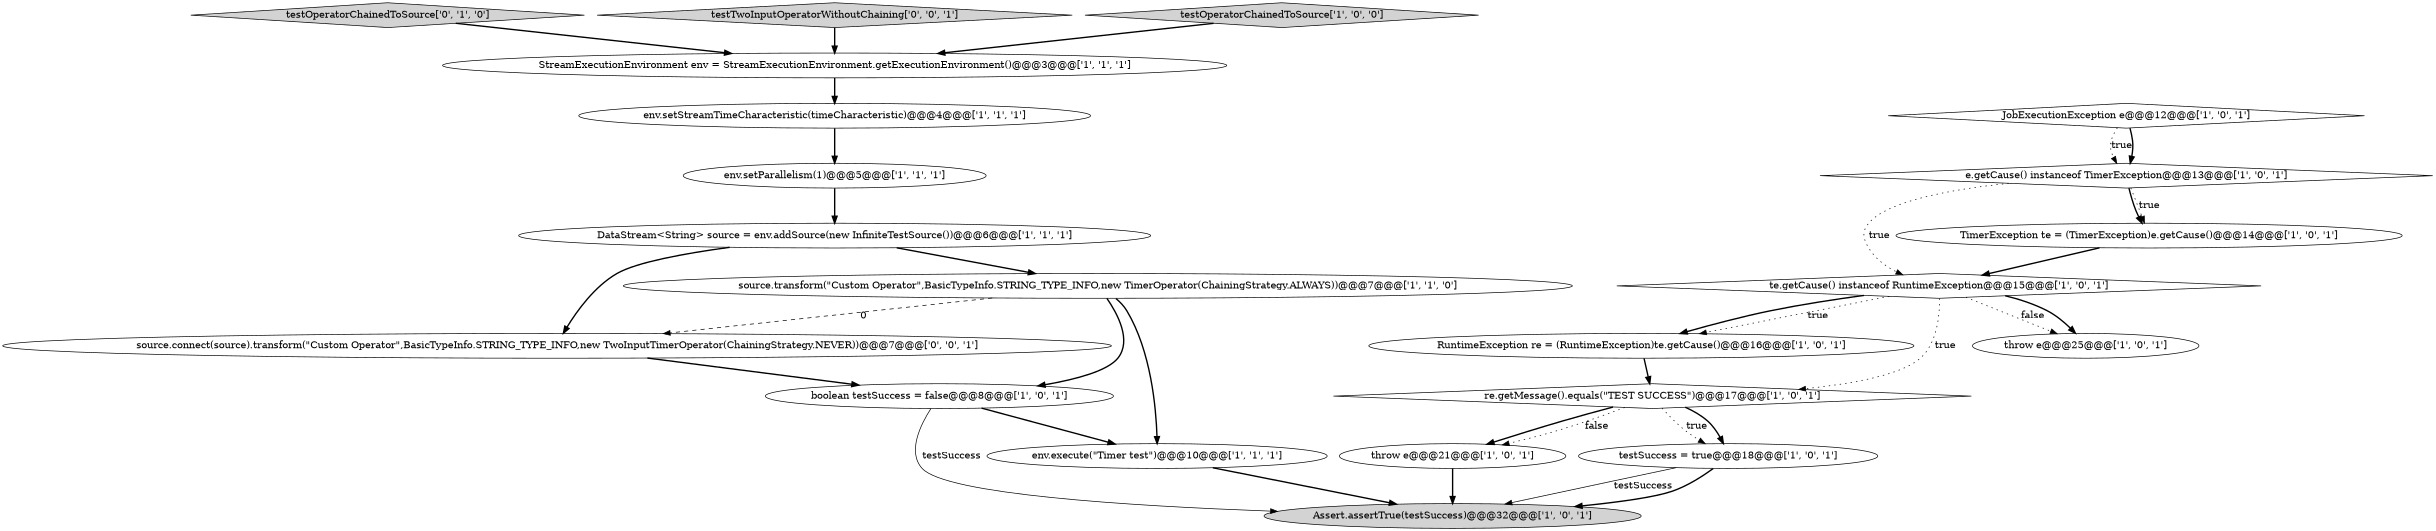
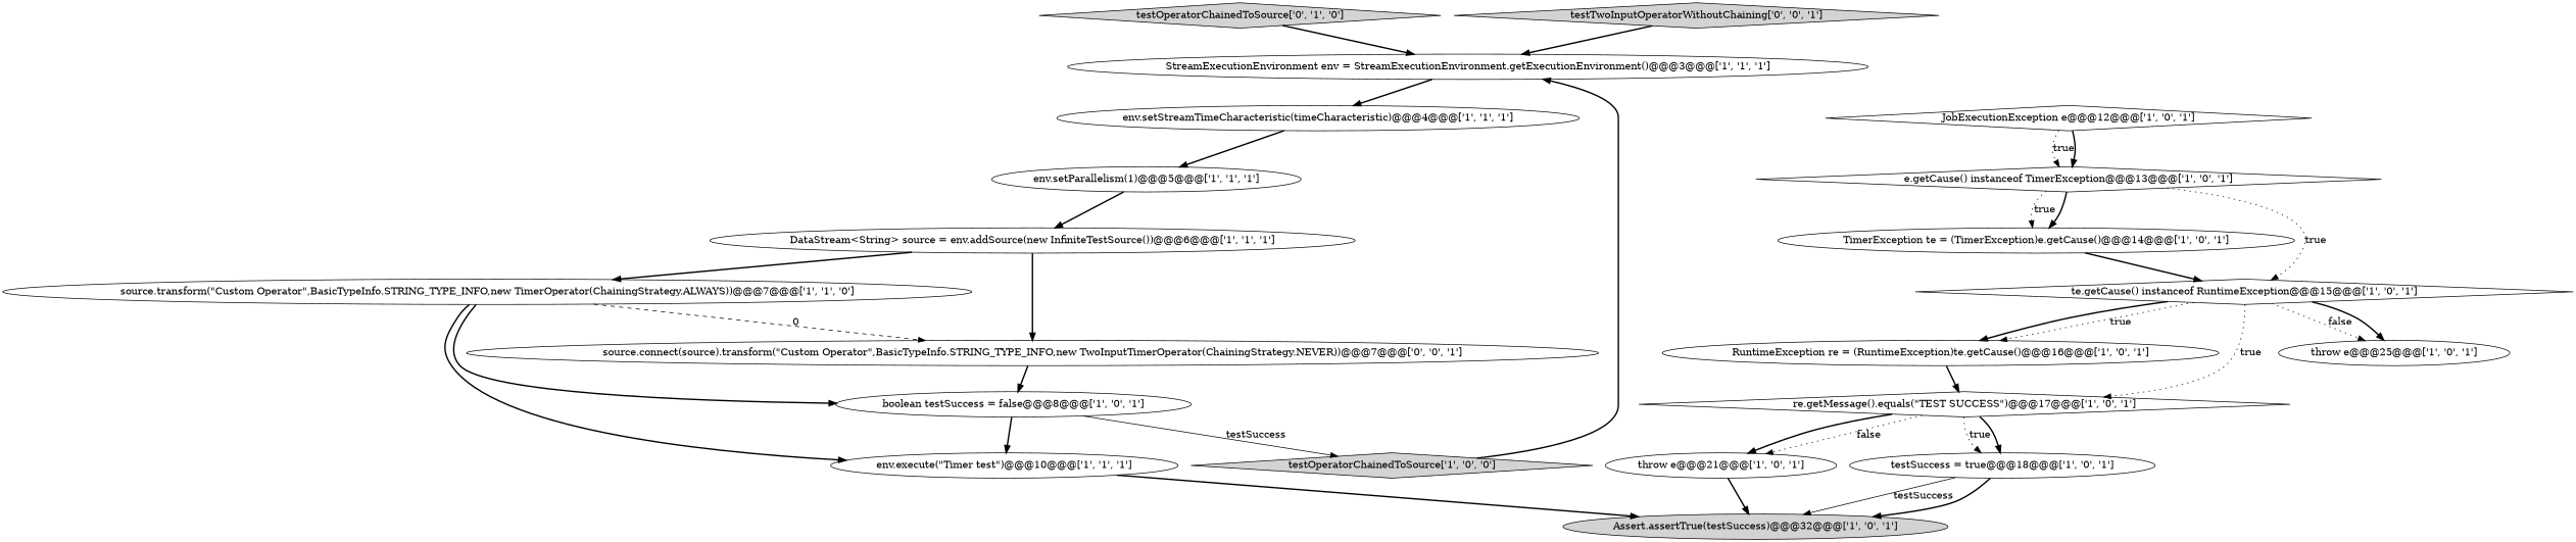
  digraph {
    node [fillcolor=white shape=ellipse style=filled]
    edge [style=bold]
    n1 [fillcolor=lightgray label="testOperatorChainedToSource['0', '1', '0']" shape=diamond]
    n2 [label="StreamExecutionEnvironment env = StreamExecutionEnvironment.getExecutionEnvironment()@@@3@@@['1', '1', '1']"]
    n3 [label="env.setStreamTimeCharacteristic(timeCharacteristic)@@@4@@@['1', '1', '1']"]
    n4 [fillcolor=lightgray label="Assert.assertTrue(testSuccess)@@@32@@@['1', '0', '1']"]
    n5 [label="env.setParallelism(1)@@@5@@@['1', '1', '1']"]
    n6 [label="DataStream<String> source = env.addSource(new InfiniteTestSource())@@@6@@@['1', '1', '1']"]
    n7 [label="source.connect(source).transform(\"Custom Operator\",BasicTypeInfo.STRING_TYPE_INFO,new TwoInputTimerOperator(ChainingStrategy.NEVER))@@@7@@@['0', '0', '1']"]
    n8 [label="source.transform(\"Custom Operator\",BasicTypeInfo.STRING_TYPE_INFO,new TimerOperator(ChainingStrategy.ALWAYS))@@@7@@@['1', '1', '0']"]
    n9 [label="te.getCause() instanceof RuntimeException@@@15@@@['1', '0', '1']" shape=diamond]
    n10 [label="RuntimeException re = (RuntimeException)te.getCause()@@@16@@@['1', '0', '1']"]
    n11 [label="re.getMessage().equals(\"TEST SUCCESS\")@@@17@@@['1', '0', '1']" shape=diamond]
    n12 [label="throw e@@@25@@@['1', '0', '1']"]
    n13 [label="throw e@@@21@@@['1', '0', '1']"]
    n14 [label="testSuccess = true@@@18@@@['1', '0', '1']"]
    n15 [label="boolean testSuccess = false@@@8@@@['1', '0', '1']"]
    n16 [label="env.execute(\"Timer test\")@@@10@@@['1', '1', '1']"]
    n17 [fillcolor=lightgray label="testTwoInputOperatorWithoutChaining['0', '0', '1']" shape=diamond]
    n18 [label="e.getCause() instanceof TimerException@@@13@@@['1', '0', '1']" shape=diamond]
    n19 [label="TimerException te = (TimerException)e.getCause()@@@14@@@['1', '0', '1']"]
    n20 [fillcolor=lightgray label="testOperatorChainedToSource['1', '0', '0']" shape=diamond]
    n21 [label="JobExecutionException e@@@12@@@['1', '0', '1']" shape=diamond]
    n1 -> n2
    n2 -> n3
    n3 -> n5
    n5 -> n6
    n6 -> n7
    n6 -> n8
    n7 -> n15
    n8 -> n7 [label=0 style=dashed]
    n8 -> n15
    n8 -> n16
    n9 -> n10
    n9 -> n10 [label=true style=dotted]
    n9 -> n11 [label=true style=dotted]
    n9 -> n12 [label=false style=dotted]
    n9 -> n12
    n10 -> n11
    n11 -> n13
    n11 -> n13 [label=false style=dotted]
    n11 -> n14 [label=true style=dotted]
    n11 -> n14
    n13 -> n4
    n14 -> n4 [label=testSuccess style=solid]
    n14 -> n4
-   n15 -> n4 [label=testSuccess style=solid]
+   n15 -> n20 [label=testSuccess style=solid]
    n15 -> n16
    n16 -> n4
    n17 -> n2
    n18 -> n9 [label=true style=dotted]
    n18 -> n19
    n18 -> n19 [label=true style=dotted]
    n19 -> n9
    n20 -> n2
    n21 -> n18 [label=true style=dotted]
    n21 -> n18
  }
